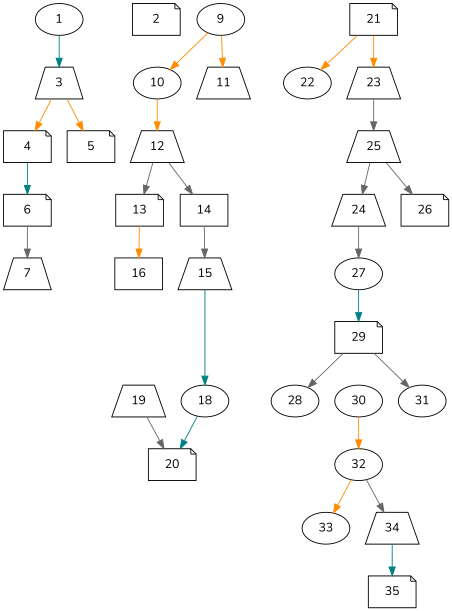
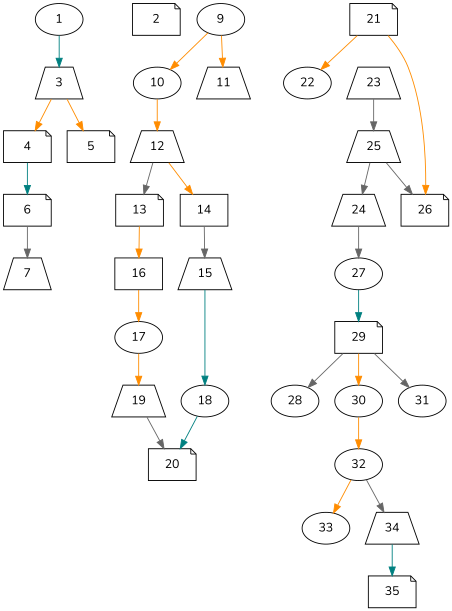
  digraph {
    fontname=Nunito
    node [alpha=0.03 fontname=Nunito shape=ellipse]
    edge [color=darkorange fontname=Nunito]
    1 [alpha=0.08 expect_size=43137024]
    3 [alpha=0.16 expect_size=48645120 shape=trapezium]
    4 [alpha=0.10 expect_size=27314176 shape=note]
    5 [alpha=0.14 expect_size=34383872 shape=note]
    6 [expect_size=5953536 shape=note]
    2 [alpha=0.02 expect_size=12125184 shape=note]
    7 [alpha=0.16 expect_size=42494976 shape=trapezium]
    9 [alpha=0.07 expect_size=33528832]
    10 [alpha=0.06 expect_size=18244608]
    11 [alpha=0.17 expect_size=21370880 shape=trapezium]
    12 [alpha=0.08 expect_size=39601152 shape=trapezium]
    13 [alpha=0.00 expect_size=45153280 shape=note]
    14 [alpha=0.15 expect_size=36779008 shape=box]
    16 [alpha=0.18 expect_size=44953600 shape=box]
    15 [alpha=0.11 expect_size=12273664 shape=trapezium]
+   17 [alpha=0.19 expect_size=51482624]
    18 [expect_size=42834944]
    19 [alpha=0.05 expect_size=26257408 shape=trapezium]
    20 [alpha=0.11 expect_size=43686912 shape=note]
    21 [alpha=0.13 expect_size=11103232 shape=note]
    22 [alpha=0.19 expect_size=50089984]
    23 [alpha=0.02 expect_size=21900288 shape=trapezium]
    25 [alpha=0.01 expect_size=9876480 shape=trapezium]
    24 [alpha=0.15 expect_size=22813696 shape=trapezium]
    27 [alpha=0.08 expect_size=30187520]
    26 [alpha=0.06 expect_size=35333120 shape=note]
    29 [alpha=0.10 expect_size=35358720 shape=note]
    28 [expect_size=27935744]
    30 [expect_size=46073856]
    31 [alpha=0.02 expect_size=24514560]
    32 [alpha=0.16 expect_size=8578048]
    33 [alpha=0.07 expect_size=52329472]
    34 [alpha=0.12 expect_size=10430464 shape=trapezium]
    35 [alpha=0.19 expect_size=46509056 shape=note]
    1 -> 3 [color=teal]
    3 -> 4
    3 -> 5
    4 -> 6 [color=teal]
    6 -> 7 [color=gray40]
    9 -> 10
    9 -> 11
    10 -> 12
    12 -> 13 [color=gray40]
-   12 -> 14 [color=gray40]
+   12 -> 14
    13 -> 16
    14 -> 15 [color=gray40]
+   16 -> 17
    15 -> 18 [color=teal]
+   17 -> 19
    18 -> 20 [color=teal]
    19 -> 20 [color=gray40]
    21 -> 22
-   21 -> 23
+   21 -> 26
    23 -> 25 [color=gray40]
    25 -> 24 [color=gray40]
    25 -> 26 [color=gray40]
    24 -> 27 [color=gray40]
    27 -> 29 [color=teal]
    29 -> 28 [color=gray40]
+   29 -> 30
    29 -> 31 [color=gray40]
    30 -> 32
    32 -> 33
    32 -> 34 [color=gray40]
    34 -> 35 [color=teal]
  }
